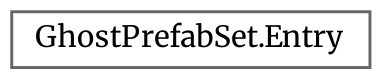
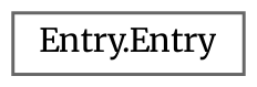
  digraph {
    rankdir=LR
    fontname=Merriweather
-   n1 [color=grey40 fillcolor=white fontname=Merriweather fontsize=10 height=0.2 label="GhostPrefabSet.Entry" shape=box style=filled width=0.4]
+   n1 [color=grey40 fillcolor=white fontname=Merriweather fontsize=10 height=0.2 label="Entry.Entry" shape=box style=filled width=0.4]
  }
